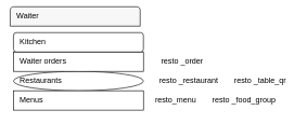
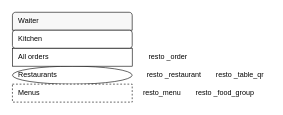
  <mxCell id="0" />
  <mxCell id="1" parent="0" />
  <mxCell id="2" value="Restaurants" style="ellipse;strokeColor=inherit;fillColor=inherit;gradientColor=inherit;fontColor=inherit;html=1;shadow=0;dashed=0;whiteSpace=wrap;resizeWidth=1;align=left;spacing=10;" parent="1" vertex="1"><mxGeometry x="20" y="110" width="200" height="30" as="geometry" /></mxCell>
- <mxCell id="3" value="Menus" style="strokeColor=inherit;fillColor=inherit;gradientColor=inherit;fontColor=inherit;html=1;shadow=0;dashed=0;perimeter=none;whiteSpace=wrap;resizeWidth=1;align=left;spacing=10;" parent="1" vertex="1"><mxGeometry x="20" y="140" width="200" height="30" as="geometry" /></mxCell>
- <mxCell id="4" value="Waiter" style="html=1;shadow=0;dashed=0;shape=mxgraph.bootstrap.topButton;strokeColor=inherit;fillColor=#F7F7F7;rSize=5;perimeter=none;whiteSpace=wrap;resizeWidth=1;align=left;spacing=10;" parent="1" vertex="1"><mxGeometry x="15" y="10" width="200" height="30" as="geometry" /></mxCell>
- <mxCell id="5" value="Waiter orders" style="strokeColor=inherit;fillColor=inherit;gradientColor=inherit;fontColor=inherit;html=1;shadow=0;dashed=0;perimeter=none;whiteSpace=wrap;resizeWidth=1;align=left;spacing=10;" parent="1" vertex="1"><mxGeometry x="20" y="80" width="200" height="30" as="geometry" /></mxCell>
+ <mxCell id="3" value="Menus" style="strokeColor=inherit;fillColor=inherit;gradientColor=inherit;fontColor=inherit;html=1;shadow=0;dashed=1;perimeter=none;whiteSpace=wrap;resizeWidth=1;align=left;spacing=10;" parent="1" vertex="1"><mxGeometry x="20" y="140" width="200" height="30" as="geometry" /></mxCell>
+ <mxCell id="4" value="Waiter" style="html=1;shadow=0;dashed=0;shape=mxgraph.bootstrap.topButton;strokeColor=inherit;fillColor=#F7F7F7;rSize=5;perimeter=none;whiteSpace=wrap;resizeWidth=1;align=left;spacing=10;" parent="1" vertex="1"><mxGeometry x="20" y="20" width="200" height="30" as="geometry" /></mxCell>
+ <mxCell id="5" value="All orders" style="strokeColor=inherit;fillColor=inherit;gradientColor=inherit;fontColor=inherit;html=1;shadow=0;dashed=0;perimeter=none;whiteSpace=wrap;resizeWidth=1;align=left;spacing=10;" parent="1" vertex="1"><mxGeometry x="20" y="80" width="200" height="30" as="geometry" /></mxCell>
  <mxCell id="6" value="Kitchen" style="strokeColor=inherit;fillColor=inherit;gradientColor=inherit;fontColor=inherit;html=1;shadow=0;dashed=0;whiteSpace=wrap;resizeWidth=1;align=left;spacing=10;rounded=1;" parent="1" vertex="1"><mxGeometry x="20" y="50" width="200" height="30" as="geometry" /></mxCell>
  <mxCell id="7" value="resto_menu" style="text;html=1;strokeColor=none;fillColor=none;align=center;verticalAlign=middle;whiteSpace=wrap;rounded=0;" vertex="1" parent="1"><mxGeometry x="240" y="140" width="60" height="30" as="geometry" /></mxCell>
  <mxCell id="8" value="resto _food_group" style="text;html=1;strokeColor=none;fillColor=none;align=center;verticalAlign=middle;whiteSpace=wrap;rounded=0;" vertex="1" parent="1"><mxGeometry x="300" y="140" width="150" height="30" as="geometry" /></mxCell>
  <mxCell id="9" value="resto _restaurant" style="text;html=1;strokeColor=none;fillColor=none;align=center;verticalAlign=middle;whiteSpace=wrap;rounded=0;" vertex="1" parent="1"><mxGeometry x="240" y="110" width="100" height="30" as="geometry" /></mxCell>
  <mxCell id="10" value="resto _table_qr" style="text;html=1;strokeColor=none;fillColor=none;align=center;verticalAlign=middle;whiteSpace=wrap;rounded=0;" vertex="1" parent="1"><mxGeometry x="350" y="110" width="100" height="30" as="geometry" /></mxCell>
  <mxCell id="11" value="resto _order" style="text;html=1;strokeColor=none;fillColor=none;align=center;verticalAlign=middle;whiteSpace=wrap;rounded=0;" vertex="1" parent="1"><mxGeometry x="230" y="80" width="100" height="30" as="geometry" /></mxCell>
